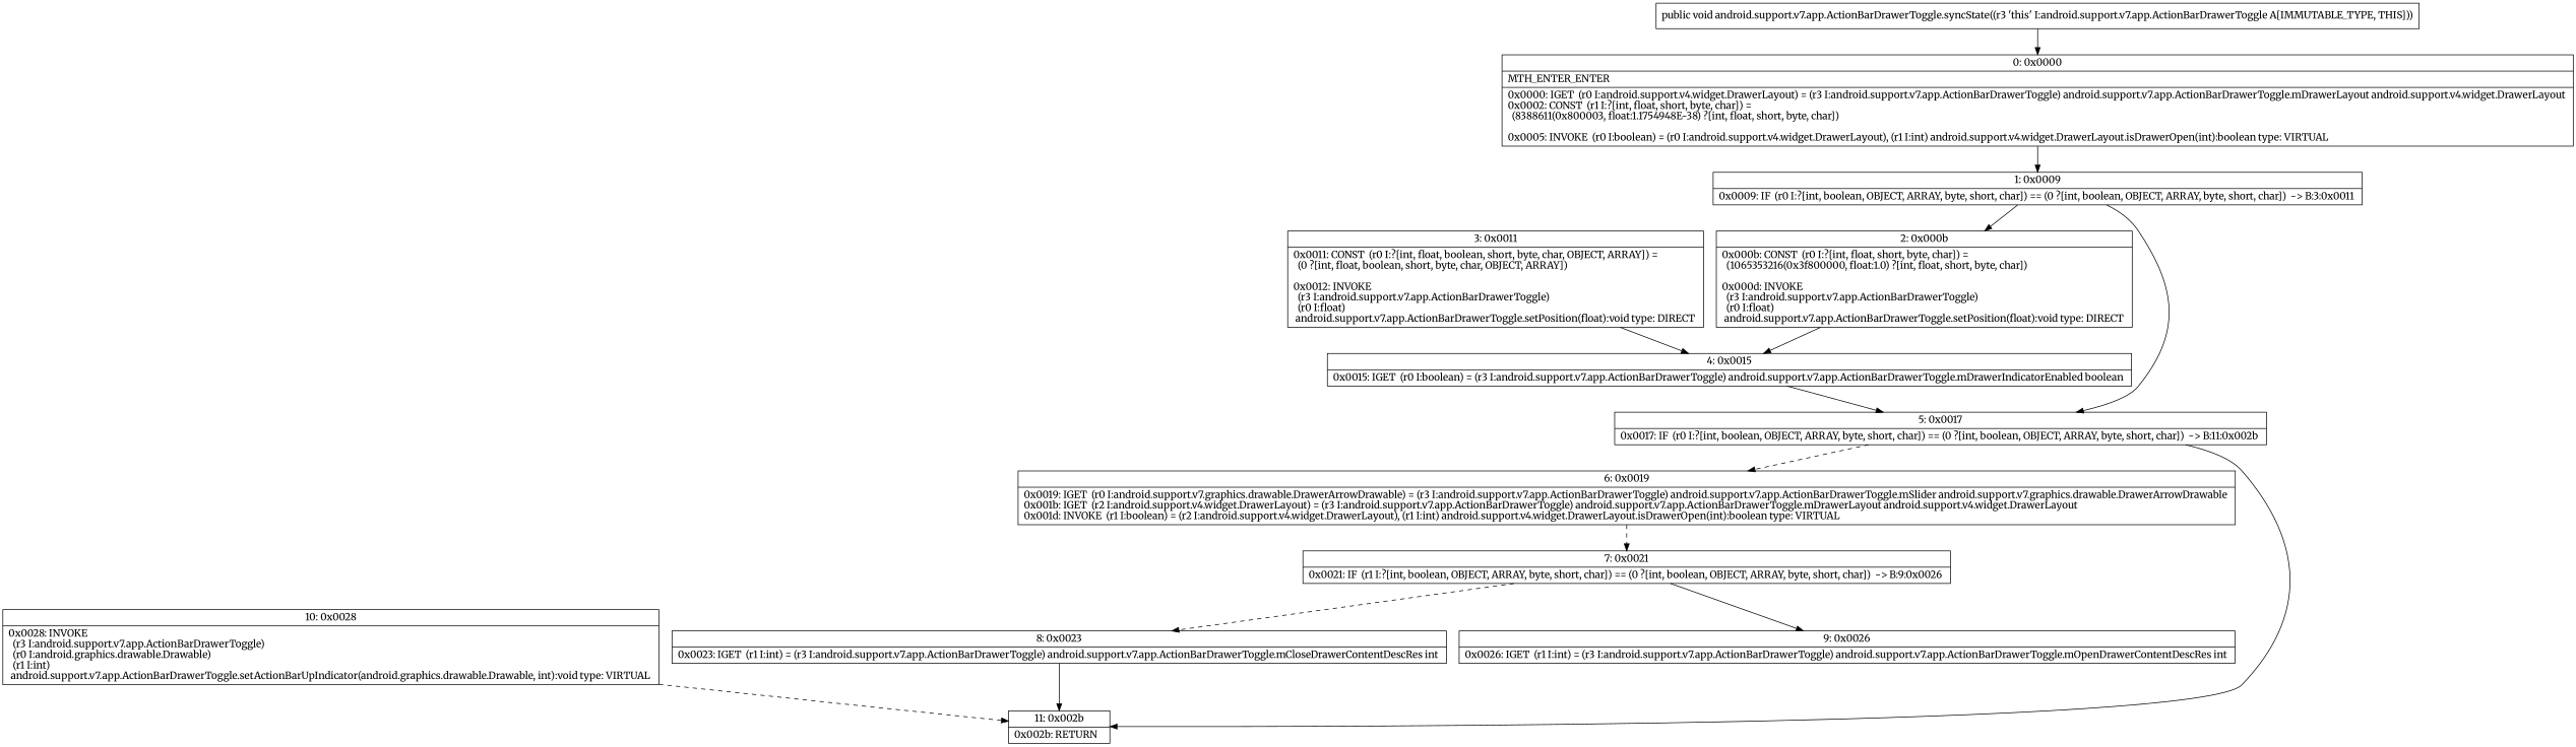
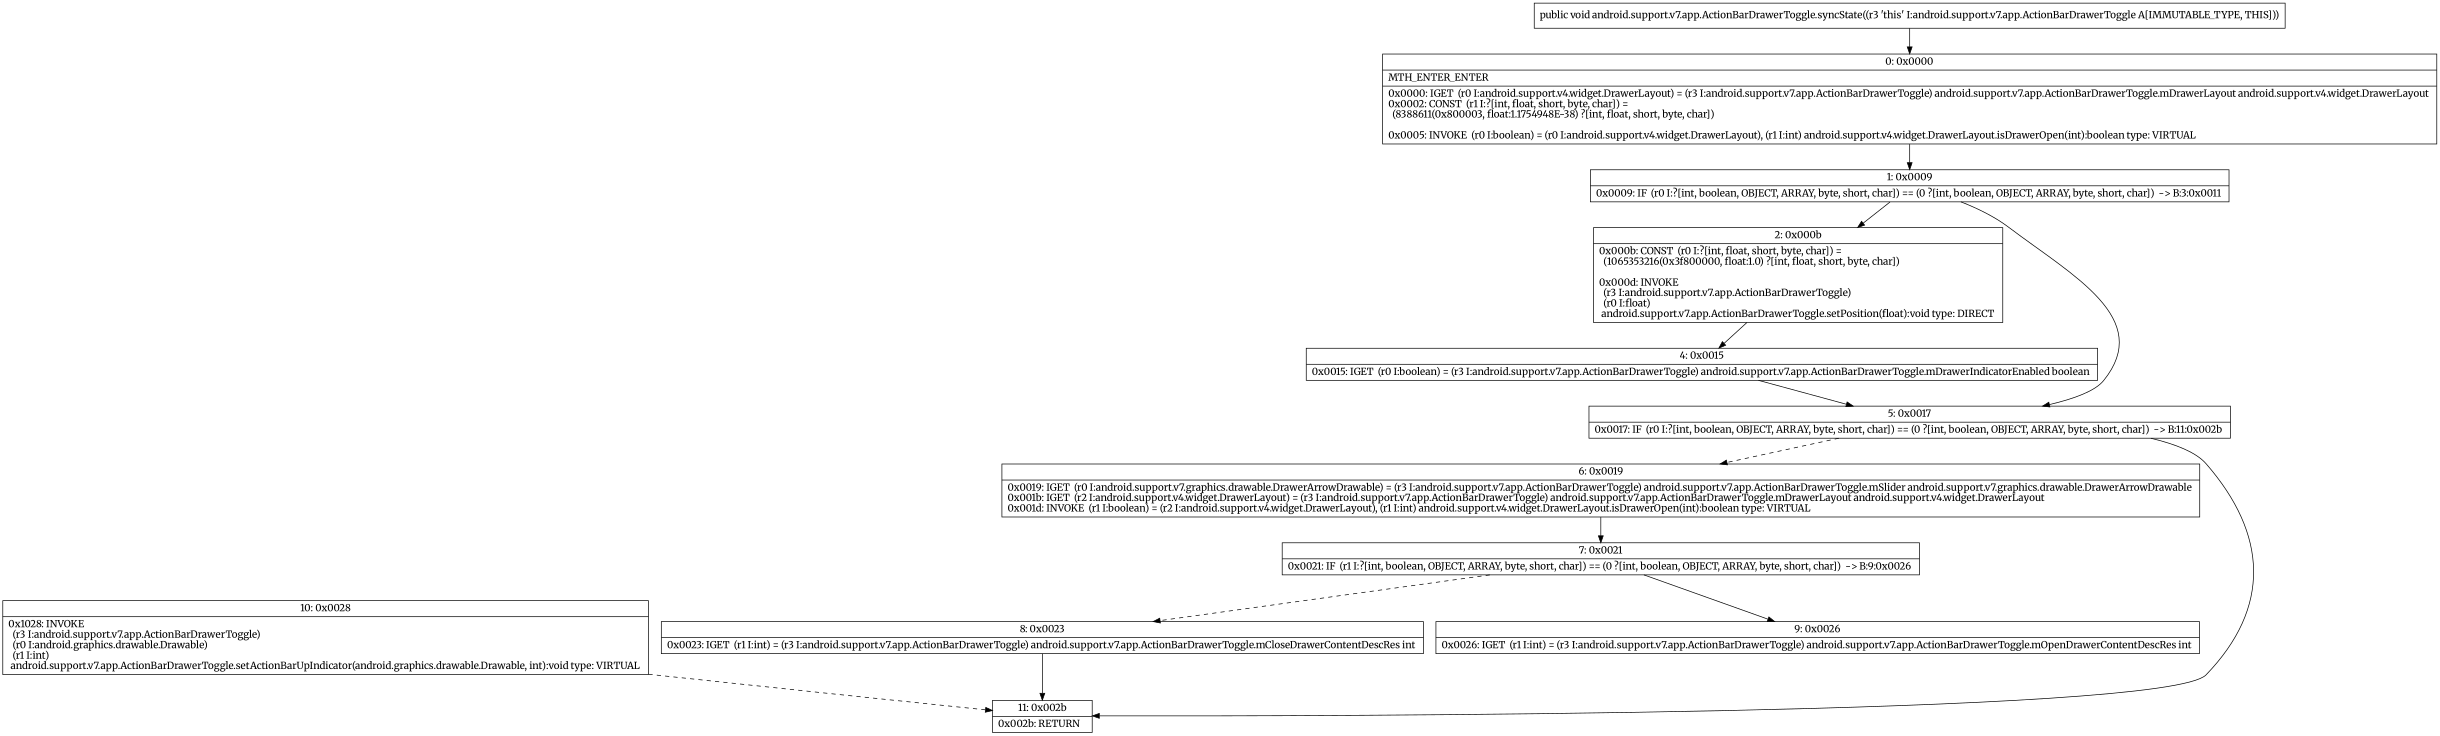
  digraph {
    fontname=Merriweather
    node [fontname=Merriweather shape=record]
    edge [fontname=Merriweather]
    n1 [label="{0\:\ 0x0000|MTH_ENTER_ENTER\l|0x0000: IGET  (r0 I:android.support.v4.widget.DrawerLayout) = (r3 I:android.support.v7.app.ActionBarDrawerToggle) android.support.v7.app.ActionBarDrawerToggle.mDrawerLayout android.support.v4.widget.DrawerLayout \l0x0002: CONST  (r1 I:?[int, float, short, byte, char]) = \l  (8388611(0x800003, float:1.1754948E\-38) ?[int, float, short, byte, char])\l \l0x0005: INVOKE  (r0 I:boolean) = (r0 I:android.support.v4.widget.DrawerLayout), (r1 I:int) android.support.v4.widget.DrawerLayout.isDrawerOpen(int):boolean type: VIRTUAL \l}"]
    n2 [label="{1\:\ 0x0009|0x0009: IF  (r0 I:?[int, boolean, OBJECT, ARRAY, byte, short, char]) == (0 ?[int, boolean, OBJECT, ARRAY, byte, short, char])  \-\> B:3:0x0011 \l}"]
    n3 [label="{2\:\ 0x000b|0x000b: CONST  (r0 I:?[int, float, short, byte, char]) = \l  (1065353216(0x3f800000, float:1.0) ?[int, float, short, byte, char])\l \l0x000d: INVOKE  \l  (r3 I:android.support.v7.app.ActionBarDrawerToggle)\l  (r0 I:float)\l android.support.v7.app.ActionBarDrawerToggle.setPosition(float):void type: DIRECT \l}"]
    n4 [label="{5\:\ 0x0017|0x0017: IF  (r0 I:?[int, boolean, OBJECT, ARRAY, byte, short, char]) == (0 ?[int, boolean, OBJECT, ARRAY, byte, short, char])  \-\> B:11:0x002b \l}"]
    n5 [label="{4\:\ 0x0015|0x0015: IGET  (r0 I:boolean) = (r3 I:android.support.v7.app.ActionBarDrawerToggle) android.support.v7.app.ActionBarDrawerToggle.mDrawerIndicatorEnabled boolean \l}"]
-   n6 [label="{3\:\ 0x0011|0x0011: CONST  (r0 I:?[int, float, boolean, short, byte, char, OBJECT, ARRAY]) = \l  (0 ?[int, float, boolean, short, byte, char, OBJECT, ARRAY])\l \l0x0012: INVOKE  \l  (r3 I:android.support.v7.app.ActionBarDrawerToggle)\l  (r0 I:float)\l android.support.v7.app.ActionBarDrawerToggle.setPosition(float):void type: DIRECT \l}"]
    n7 [label="{6\:\ 0x0019|0x0019: IGET  (r0 I:android.support.v7.graphics.drawable.DrawerArrowDrawable) = (r3 I:android.support.v7.app.ActionBarDrawerToggle) android.support.v7.app.ActionBarDrawerToggle.mSlider android.support.v7.graphics.drawable.DrawerArrowDrawable \l0x001b: IGET  (r2 I:android.support.v4.widget.DrawerLayout) = (r3 I:android.support.v7.app.ActionBarDrawerToggle) android.support.v7.app.ActionBarDrawerToggle.mDrawerLayout android.support.v4.widget.DrawerLayout \l0x001d: INVOKE  (r1 I:boolean) = (r2 I:android.support.v4.widget.DrawerLayout), (r1 I:int) android.support.v4.widget.DrawerLayout.isDrawerOpen(int):boolean type: VIRTUAL \l}"]
    n8 [label="{11\:\ 0x002b|0x002b: RETURN   \l}"]
    n9 [label="{7\:\ 0x0021|0x0021: IF  (r1 I:?[int, boolean, OBJECT, ARRAY, byte, short, char]) == (0 ?[int, boolean, OBJECT, ARRAY, byte, short, char])  \-\> B:9:0x0026 \l}"]
    n10 [label="{8\:\ 0x0023|0x0023: IGET  (r1 I:int) = (r3 I:android.support.v7.app.ActionBarDrawerToggle) android.support.v7.app.ActionBarDrawerToggle.mCloseDrawerContentDescRes int \l}"]
    n11 [label="{9\:\ 0x0026|0x0026: IGET  (r1 I:int) = (r3 I:android.support.v7.app.ActionBarDrawerToggle) android.support.v7.app.ActionBarDrawerToggle.mOpenDrawerContentDescRes int \l}"]
-   n12 [label="{10\:\ 0x0028|0x0028: INVOKE  \l  (r3 I:android.support.v7.app.ActionBarDrawerToggle)\l  (r0 I:android.graphics.drawable.Drawable)\l  (r1 I:int)\l android.support.v7.app.ActionBarDrawerToggle.setActionBarUpIndicator(android.graphics.drawable.Drawable, int):void type: VIRTUAL \l}"]
+   n12 [label="{10\:\ 0x0028|0x1028: INVOKE  \l  (r3 I:android.support.v7.app.ActionBarDrawerToggle)\l  (r0 I:android.graphics.drawable.Drawable)\l  (r1 I:int)\l android.support.v7.app.ActionBarDrawerToggle.setActionBarUpIndicator(android.graphics.drawable.Drawable, int):void type: VIRTUAL \l}"]
    n13 [label="{public void android.support.v7.app.ActionBarDrawerToggle.syncState((r3 'this' I:android.support.v7.app.ActionBarDrawerToggle A[IMMUTABLE_TYPE, THIS])) }"]
    n1 -> n2
    n2 -> n3 [style=solid]
    n2 -> n4
    n3 -> n5
    n4 -> n7 [style=dashed]
    n4 -> n8
    n5 -> n4
-   n6 -> n5
-   n7 -> n9 [style=dashed]
+   n7 -> n9
    n9 -> n10 [style=dashed]
    n9 -> n11
    n10 -> n8
    n12 -> n8 [style=dashed]
    n13 -> n1
  }
